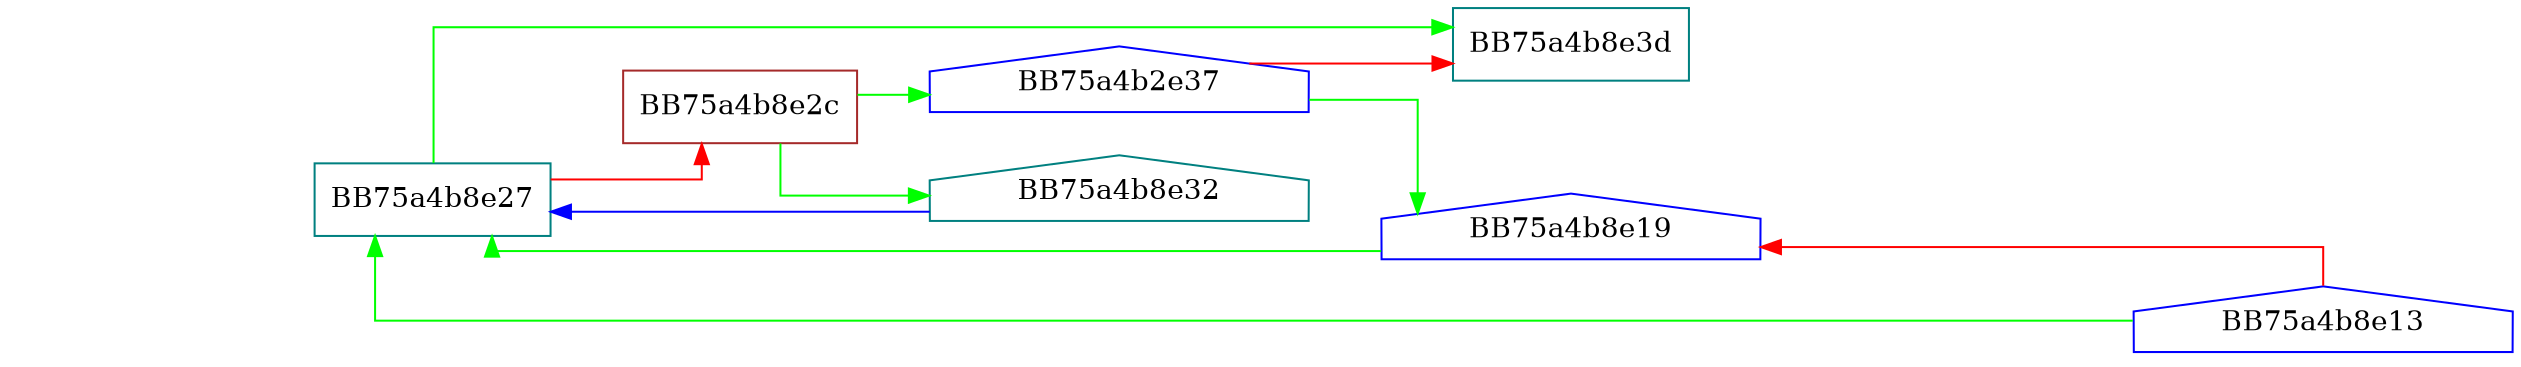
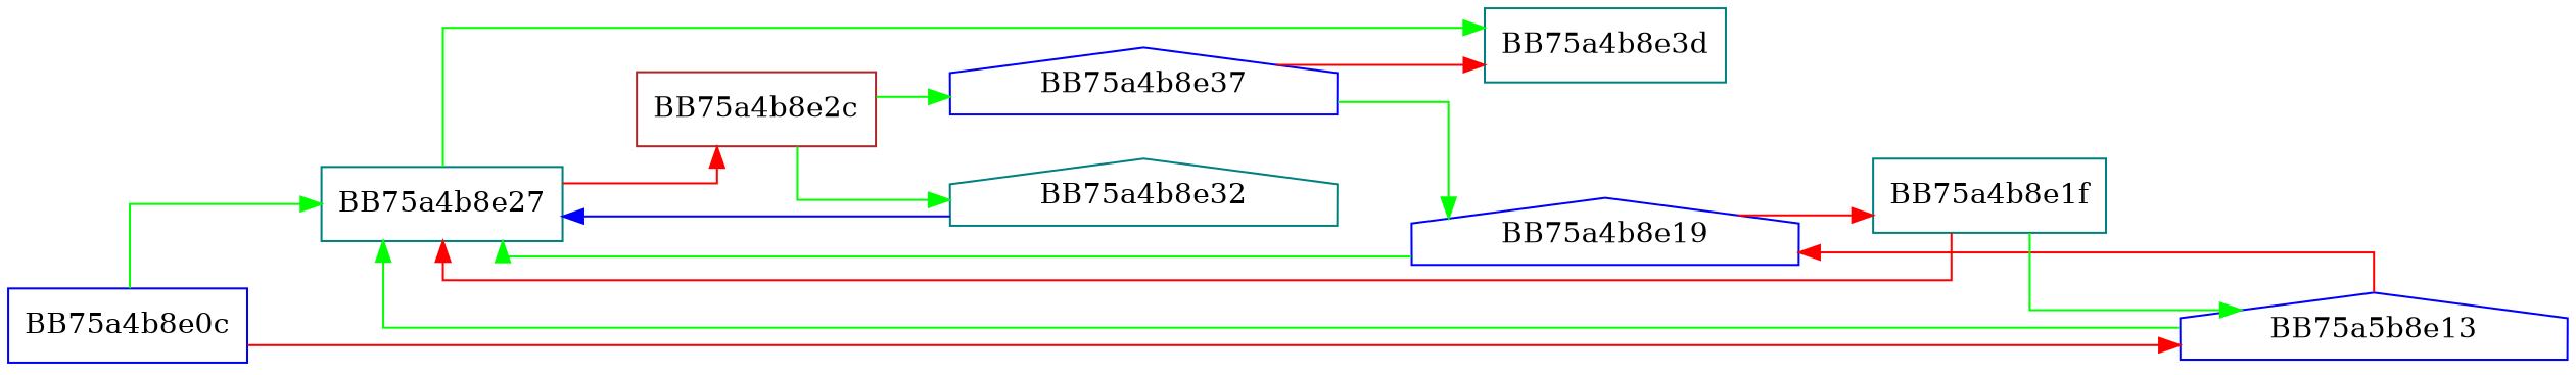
  digraph {
    rankdir=LR
    splines=ortho
    node [color=teal shape=box]
    edge [color=green]
    BB75a4b8e27
-   BB75a4b8e13 [color=blue shape=house]
+   BB75a4b8e0c [color=blue]
+   BB75a4b8e13 [color=blue shape=house label=BB75a5b8e13]
    BB75a4b8e3d
    BB75a4b8e2c [color=brown]
    BB75a4b8e19 [color=blue shape=house]
-   BB75a4b8e37 [color=blue shape=house label=BB75a4b2e37]
+   BB75a4b8e37 [color=blue shape=house]
    BB75a4b8e32 [shape=house]
+   BB75a4b8e1f
    BB75a4b8e27 -> BB75a4b8e3d
    BB75a4b8e27 -> BB75a4b8e2c [color=red]
+   BB75a4b8e0c -> BB75a4b8e27
+   BB75a4b8e0c -> BB75a4b8e13 [color=red]
    BB75a4b8e13 -> BB75a4b8e27
    BB75a4b8e13 -> BB75a4b8e19 [color=red]
    BB75a4b8e2c -> BB75a4b8e37
    BB75a4b8e2c -> BB75a4b8e32
    BB75a4b8e19 -> BB75a4b8e27
+   BB75a4b8e19 -> BB75a4b8e1f [color=red]
    BB75a4b8e37 -> BB75a4b8e3d [color=red]
    BB75a4b8e37 -> BB75a4b8e19
    BB75a4b8e32 -> BB75a4b8e27 [color=blue]
+   BB75a4b8e1f -> BB75a4b8e27 [color=red]
+   BB75a4b8e1f -> BB75a4b8e13
  }
